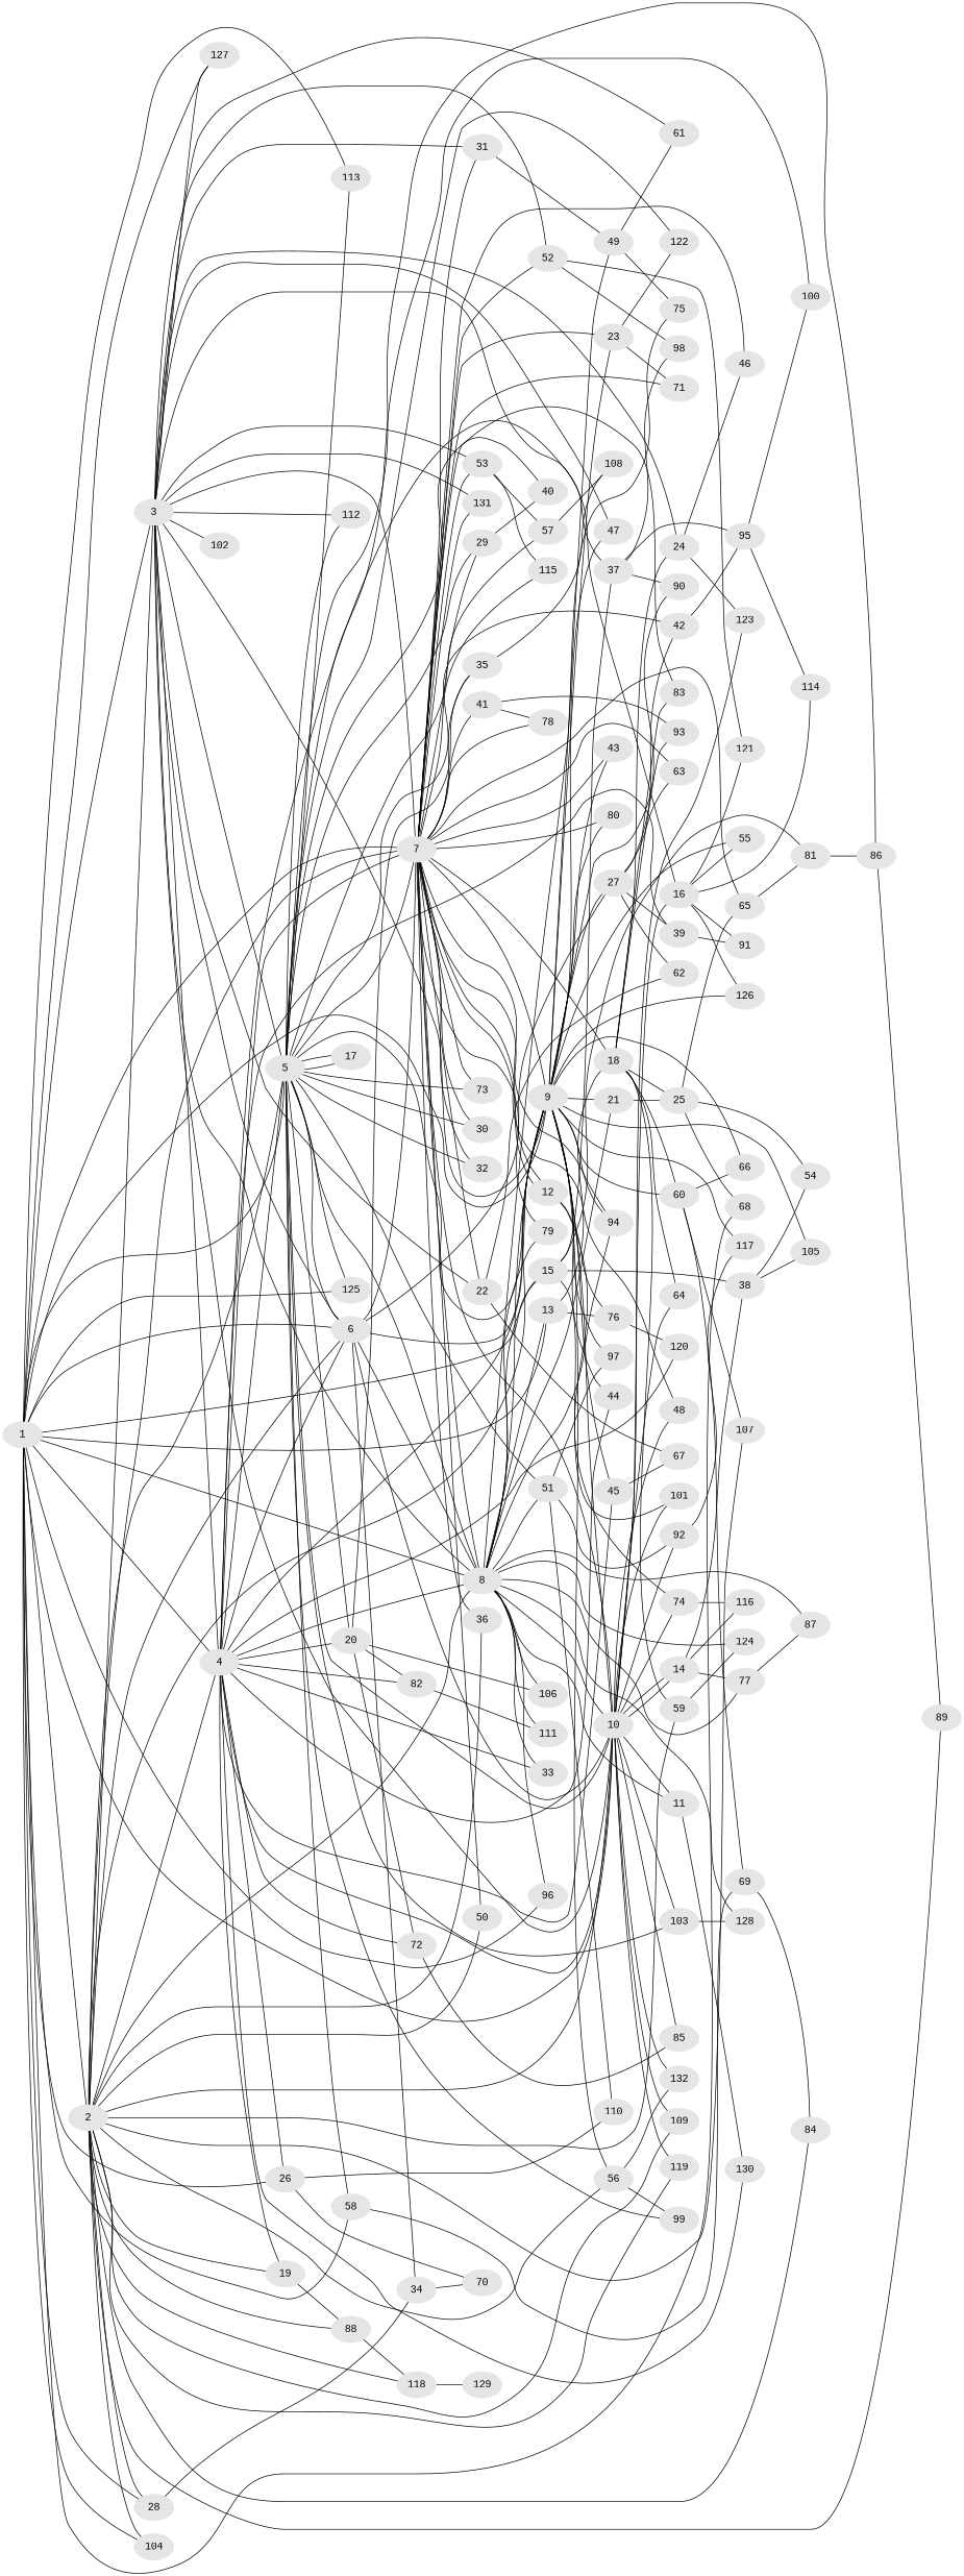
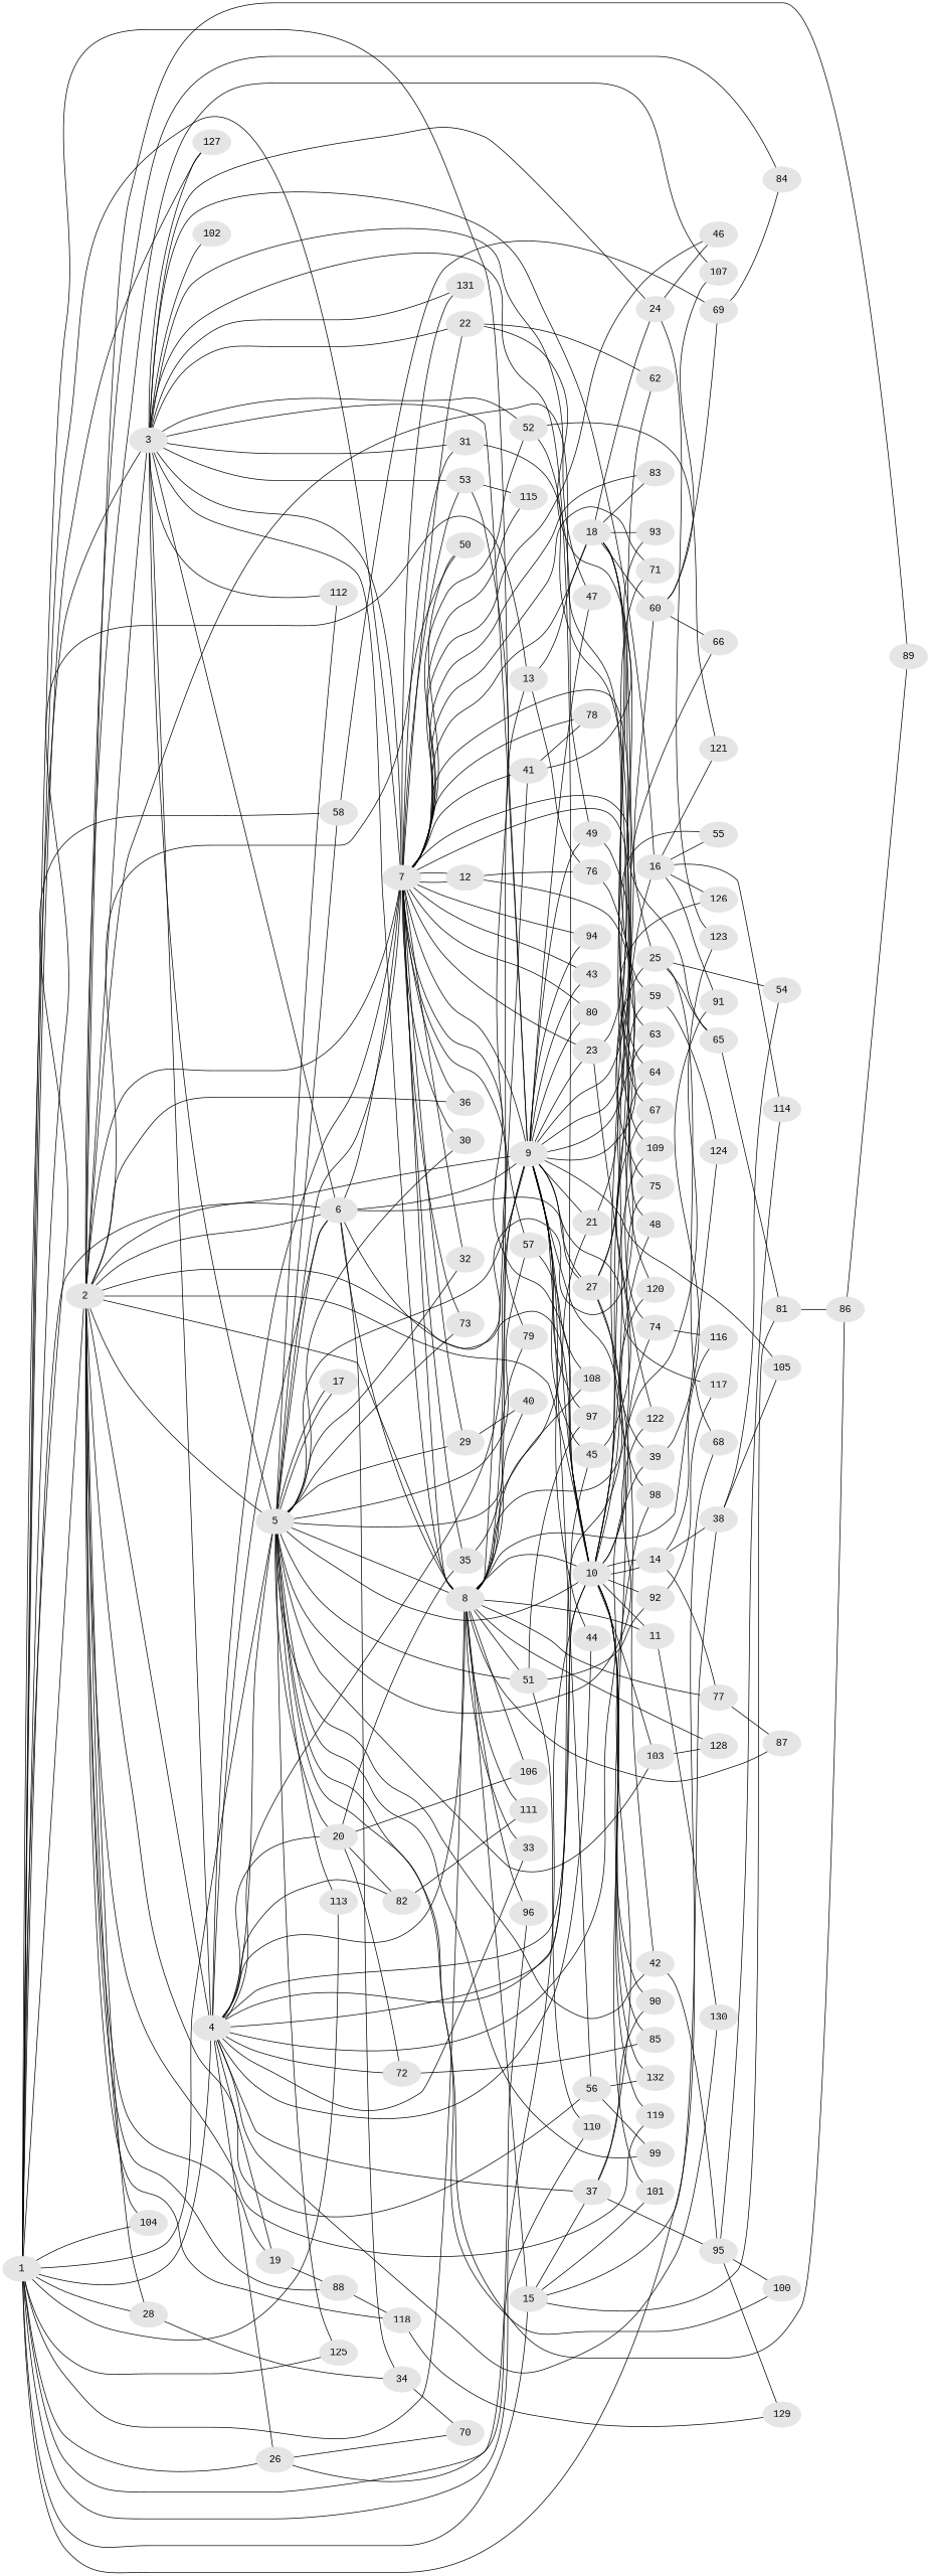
  graph {
    fontname="Liberation Mono"
    rankdir=LR
    node [color=gray90 fontname="Liberation Mono" style=filled]
    edge [fontname="Liberation Mono"]
    1
    2
    3
    4
    5
    6
    7
    8
    9
    10
    13
    15
    26
    28
    58
    68
    96
    104
    113
    125
    127
    19
    36
    50
    56
    59
    84
    88
    89
    107
    109
    118
    119
    16
    22
    24
    31
    47
    52
    53
-   61
    102
    112
    131
    20
    33
    37
    39
    44
    45
    72
    82
    120
    130
    17
    29
    30
    32
    40
    42
    51
    57
    73
    86
    99
    100
    103
    122
    27
    34
    12
    18
    23
    35
    41
    43
    46
    48
    63
    65
    71
    78
    79
    80
    83
    94
    115
    11
    21
    75
    77
    87
    106
    111
    124
    128
    49
    55
    60
    66
    90
    97
    105
    117
    126
    14
    64
    74
    85
    92
    101
    123
    132
    76
    38
    81
    70
    110
    69
    129
    91
    114
    121
    62
    67
    98
    95
    108
    25
    93
    116
    54
    1 -- 2
    1 -- 3
    1 -- 4
    1 -- 5
    1 -- 6
    1 -- 7
    1 -- 8
    1 -- 9
    1 -- 10
    1 -- 13
    1 -- 15
    1 -- 26
    1 -- 28
    1 -- 58
    1 -- 68
    1 -- 96
    1 -- 104
    1 -- 113
    1 -- 125
    1 -- 127
    2 -- 3
    2 -- 4
    2 -- 5
    2 -- 6
    2 -- 7
    2 -- 8
    2 -- 9
    2 -- 10
    2 -- 28
    2 -- 104
    2 -- 19
    2 -- 36
    2 -- 50
    2 -- 56
    2 -- 59
    2 -- 84
    2 -- 88
    2 -- 89
    2 -- 107
    2 -- 109
    2 -- 118
    2 -- 119
    3 -- 4
    3 -- 5
    3 -- 6
    3 -- 7
    3 -- 8
    3 -- 9
    3 -- 10
    3 -- 127
    3 -- 16
    3 -- 22
    3 -- 24
    3 -- 31
    3 -- 47
    3 -- 52
    3 -- 53
-   3 -- 61
    3 -- 102
    3 -- 112
    3 -- 131
    4 -- 5
    4 -- 6
    4 -- 7
    4 -- 8
    4 -- 9
    4 -- 10
    4 -- 26
    4 -- 19
    4 -- 20
    4 -- 33
    4 -- 37
    4 -- 39
    4 -- 44
    4 -- 45
    4 -- 72
    4 -- 82
    4 -- 120
    4 -- 130
    5 -- 6
    5 -- 7
    5 -- 8
    5 -- 9
    5 -- 10
    5 -- 58
    5 -- 113
    5 -- 125
    5 -- 112
    5 -- 20
    5 -- 17
    5 -- 17
    5 -- 29
    5 -- 30
    5 -- 32
    5 -- 40
    5 -- 42
    5 -- 51
    5 -- 57
    5 -- 73
    5 -- 86
    5 -- 99
    5 -- 100
    5 -- 103
    5 -- 122
    6 -- 7
    6 -- 8
    6 -- 9
    6 -- 10
    6 -- 27
    6 -- 34
    7 -- 8
    7 -- 9
    7 -- 10
    7 -- 36
    7 -- 50
    7 -- 22
    7 -- 31
    7 -- 52
    7 -- 53
    7 -- 131
    7 -- 29
    7 -- 30
    7 -- 32
    7 -- 73
    7 -- 12
    7 -- 12
    7 -- 18
    7 -- 23
    7 -- 35
    7 -- 41
    7 -- 43
    7 -- 46
    7 -- 48
    7 -- 63
    7 -- 65
    7 -- 71
    7 -- 78
    7 -- 79
    7 -- 80
    7 -- 83
    7 -- 94
    7 -- 115
    8 -- 9
    8 -- 10
    8 -- 13
    8 -- 15
    8 -- 96
    8 -- 33
    8 -- 51
-   8 -- 94
+   8 -- 41
    8 -- 79
    8 -- 11
    8 -- 21
    8 -- 75
    8 -- 77
    8 -- 87
    8 -- 106
    8 -- 111
    8 -- 124
    8 -- 128
    9 -- 10
    9 -- 56
    9 -- 47
    9 -- 44
    9 -- 45
    9 -- 27
    9 -- 23
    9 -- 43
    9 -- 80
    9 -- 94
    9 -- 21
    9 -- 49
    9 -- 55
    9 -- 60
    9 -- 66
    9 -- 90
    9 -- 97
    9 -- 105
    9 -- 117
    9 -- 126
    10 -- 109
    10 -- 119
    10 -- 16
    10 -- 103
    10 -- 48
    10 -- 11
    10 -- 14
    10 -- 14
    10 -- 64
    10 -- 74
    10 -- 85
    10 -- 92
    10 -- 101
    10 -- 123
    10 -- 132
    13 -- 18
    13 -- 76
    15 -- 37
    15 -- 101
    15 -- 38
    15 -- 81
    26 -- 70
    26 -- 110
    28 -- 34
    58 -- 69
    19 -- 88
    56 -- 99
    56 -- 132
    59 -- 124
    88 -- 118
    118 -- 129
    16 -- 55
    16 -- 126
    16 -- 91
    16 -- 114
    16 -- 121
    22 -- 62
    22 -- 67
    24 -- 46
    24 -- 123
    31 -- 49
    52 -- 121
    52 -- 98
    53 -- 57
    53 -- 115
    20 -- 72
    20 -- 82
    20 -- 35
    20 -- 106
    37 -- 90
    37 -- 98
    37 -- 95
    39 -- 91
    45 -- 67
    72 -- 85
    82 -- 111
    29 -- 40
    42 -- 95
    51 -- 97
    51 -- 92
    51 -- 110
    57 -- 108
    86 -- 89
    103 -- 128
    27 -- 39
    27 -- 42
    27 -- 63
    27 -- 62
    34 -- 70
    12 -- 74
    12 -- 76
    18 -- 59
    18 -- 24
    18 -- 83
    18 -- 60
    18 -- 64
    18 -- 25
    18 -- 93
    23 -- 122
    23 -- 71
    35 -- 108
    41 -- 78
    41 -- 93
    65 -- 81
    11 -- 130
    21 -- 25
    77 -- 87
-   49 -- 61
    49 -- 75
    60 -- 107
    60 -- 66
    60 -- 69
    14 -- 77
    14 -- 38
    14 -- 116
    74 -- 116
    92 -- 117
    76 -- 120
    38 -- 105
    38 -- 54
    81 -- 86
    69 -- 84
    95 -- 100
+   95 -- 129
    95 -- 114
    25 -- 68
    25 -- 65
    25 -- 54
  }
